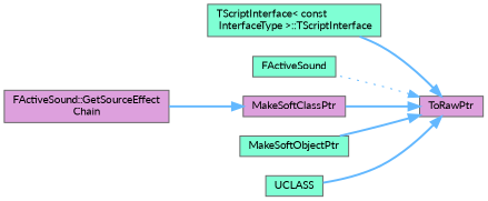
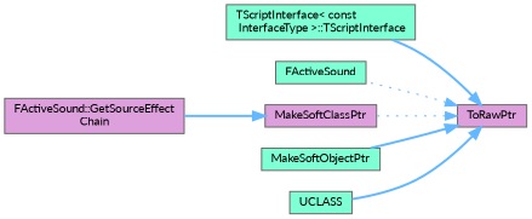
  digraph {
    fontname=Lato
    rankdir=RL
    node [color=grey40 fillcolor=aquamarine fontname=Lato fontsize=10 shape=box style=filled]
    edge [color=steelblue1 dir=back fontname=Lato fontsize=10 labelfontname=Helvetica labelfontsize=10 style=bold]
    n1 [color=gray40 fillcolor=plum fontcolor=black height=0.2 label=ToRawPtr width=0.4]
    n2 [height=0.2 label="TScriptInterface\< const\l InterfaceType \>::TScriptInterface" width=0.4]
    n3 [height=0.2 label=FActiveSound width=0.4]
    n4 [fillcolor=plum height=0.2 label=MakeSoftClassPtr width=0.4]
    n5 [height=0.2 label=MakeSoftObjectPtr width=0.4]
    n6 [height=0.2 label=UCLASS width=0.4]
    n7 [fillcolor=plum height=0.2 label="FActiveSound::GetSourceEffect\lChain" width=0.4]
    n1 -> n2
    n1 -> n3 [style=dotted]
-   n1 -> n4
+   n1 -> n4 [style=dotted]
    n1 -> n5
    n1 -> n6
    n4 -> n7
  }
